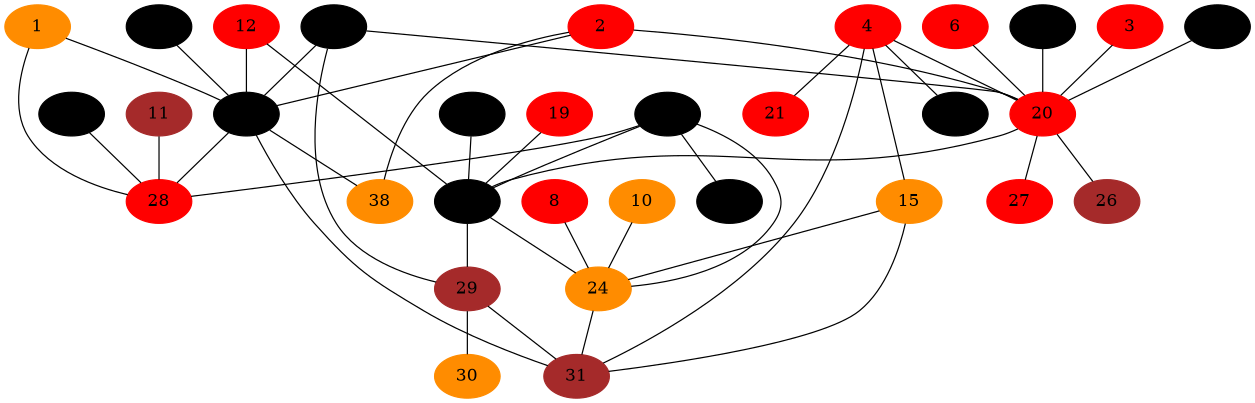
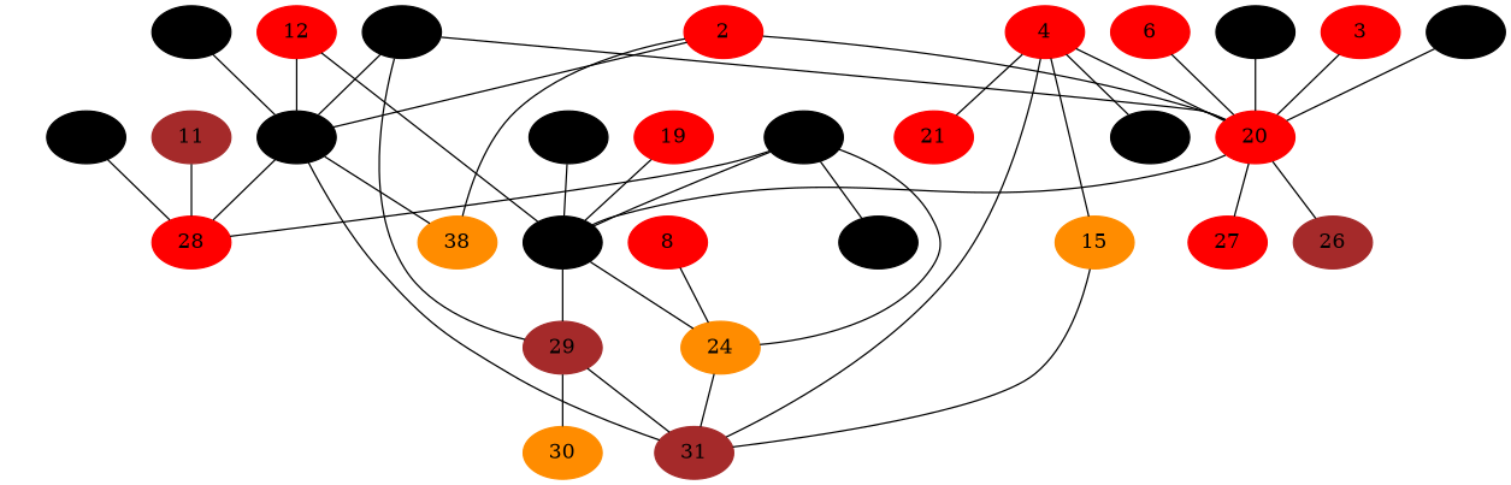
  graph {
    node [color=black style=filled]
    edge [weight=1.0]
-   1 [color=darkorange]
    25
    28 [color=red]
    n4 [color=darkorange label=38]
    31 [color=brown]
    2 [color=red]
    20 [color=red]
    23
    26 [color=brown]
    27 [color=red]
    3 [color=red]
    4 [color=red]
    13
    15 [color=darkorange]
    21 [color=red]
    24 [color=darkorange]
    5
    6 [color=red]
    7
    8 [color=red]
    9
    29 [color=brown]
    30 [color=darkorange]
-   10 [color=darkorange]
    11 [color=brown]
    12 [color=red]
    14
    16
    17
    32
    18
    19 [color=red]
-   1 -- 25
-   1 -- 28
    25 -- 28
    25 -- n4
    25 -- 31
    2 -- 25
    2 -- n4
    2 -- 20 [weight=2.0]
    20 -- 23
    20 -- 26
    20 -- 27
    23 -- 24
    23 -- 29
    3 -- 20
    4 -- 31
    4 -- 20
    4 -- 13
    4 -- 15
    4 -- 21
    15 -- 31
-   15 -- 24
    24 -- 31
    5 -- 20
    6 -- 20
    7 -- 28
    8 -- 24
    9 -- 25
    9 -- 20
    9 -- 29 [weight=2.0]
    29 -- 31 [weight=2.0]
    29 -- 30
-   10 -- 24
    11 -- 28
    12 -- 25
    12 -- 23
    14 -- 25
    16 -- 23
    17 -- 28
    17 -- 23
    17 -- 24
    17 -- 32
    18 -- 20
    19 -- 23
  }
